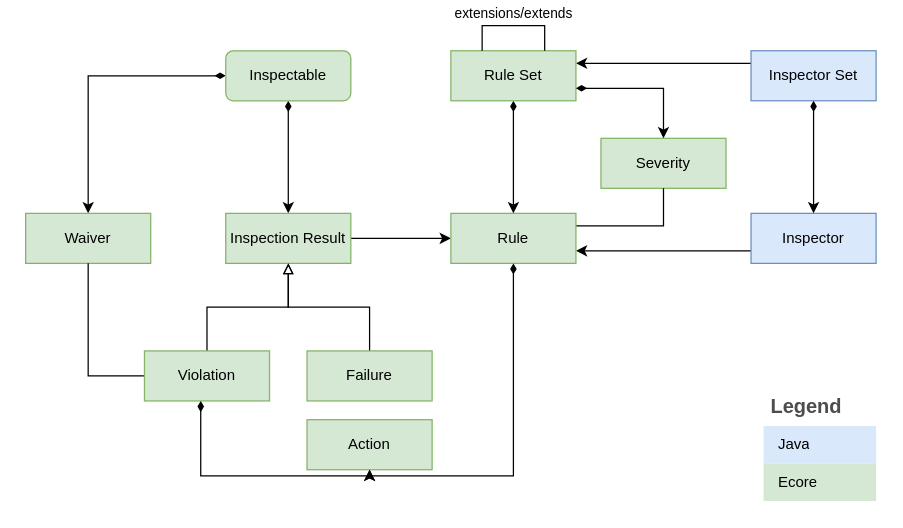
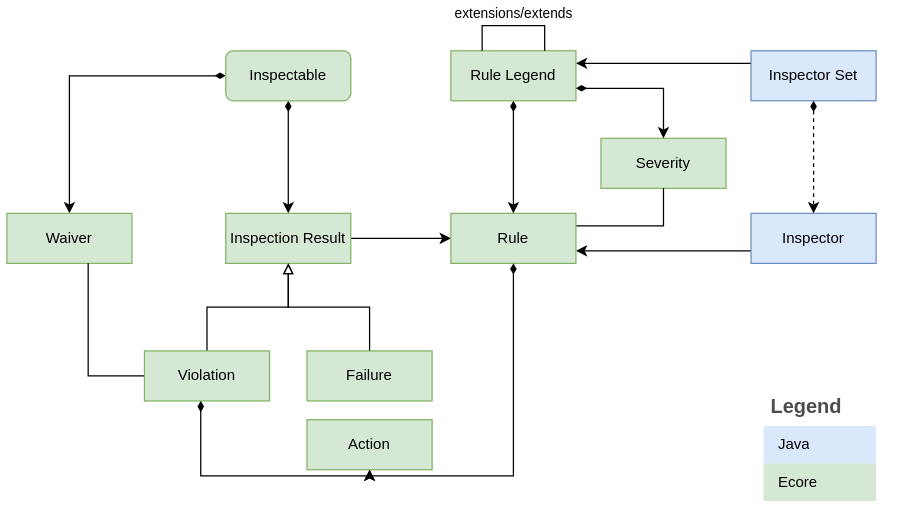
  <mxCell id="0" />
  <mxCell id="1" parent="0" />
  <mxCell id="2" style="edgeStyle=orthogonalEdgeStyle;rounded=0;orthogonalLoop=1;jettySize=auto;html=1;startArrow=diamondThin;startFill=1;" parent="1" source="4" target="6" edge="1"><mxGeometry relative="1" as="geometry" /></mxCell>
  <mxCell id="3" style="edgeStyle=orthogonalEdgeStyle;rounded=0;orthogonalLoop=1;jettySize=auto;html=1;startArrow=diamondThin;startFill=1;" parent="1" source="4" target="13" edge="1"><mxGeometry relative="1" as="geometry" /></mxCell>
  <mxCell id="4" value="Inspectable" style="whiteSpace=wrap;html=1;fillColor=#d5e8d4;strokeColor=#82b366;rounded=1;" parent="1" vertex="1"><mxGeometry x="180" y="40" width="100" height="40" as="geometry" /></mxCell>
  <mxCell id="5" value="Severity" style="rounded=0;whiteSpace=wrap;html=1;fillColor=#d5e8d4;strokeColor=#82b366;" parent="1" vertex="1"><mxGeometry x="480" y="110" width="100" height="40" as="geometry" /></mxCell>
- <mxCell id="6" value="Waiver" style="rounded=0;whiteSpace=wrap;html=1;fillColor=#d5e8d4;strokeColor=#82b366;" parent="1" vertex="1"><mxGeometry x="20" y="170" width="100" height="40" as="geometry" /></mxCell>
+ <mxCell id="6" value="Waiver" style="rounded=0;whiteSpace=wrap;html=1;fillColor=#d5e8d4;strokeColor=#82b366;" parent="1" vertex="1"><mxGeometry x="5" y="170" width="100" height="40" as="geometry" /></mxCell>
  <mxCell id="7" value="Action" style="rounded=0;whiteSpace=wrap;html=1;fillColor=#d5e8d4;strokeColor=#82b366;" parent="1" vertex="1"><mxGeometry x="245" y="335" width="100" height="40" as="geometry" /></mxCell>
  <mxCell id="8" style="edgeStyle=orthogonalEdgeStyle;rounded=0;orthogonalLoop=1;jettySize=auto;html=1;" parent="1" source="9" target="15" edge="1"><mxGeometry relative="1" as="geometry"><Array as="points"><mxPoint x="530" y="200" /><mxPoint x="530" y="200" /></Array></mxGeometry></mxCell>
  <mxCell id="9" value="Inspector" style="rounded=0;whiteSpace=wrap;html=1;fillColor=#dae8fc;strokeColor=#6c8ebf;" parent="1" vertex="1"><mxGeometry x="600" y="170" width="100" height="40" as="geometry" /></mxCell>
  <mxCell id="10" style="edgeStyle=orthogonalEdgeStyle;rounded=0;orthogonalLoop=1;jettySize=auto;html=1;" parent="1" source="11" target="17" edge="1"><mxGeometry relative="1" as="geometry"><Array as="points"><mxPoint x="530" y="50" /><mxPoint x="530" y="50" /></Array></mxGeometry></mxCell>
  <mxCell id="11" value="Inspector Set" style="rounded=0;whiteSpace=wrap;html=1;fillColor=#dae8fc;strokeColor=#6c8ebf;" parent="1" vertex="1"><mxGeometry x="600" y="40" width="100" height="40" as="geometry" /></mxCell>
  <mxCell id="12" style="edgeStyle=orthogonalEdgeStyle;rounded=0;orthogonalLoop=1;jettySize=auto;html=1;" parent="1" source="13" target="15" edge="1"><mxGeometry relative="1" as="geometry" /></mxCell>
  <mxCell id="13" value="Inspection Result" style="rounded=0;whiteSpace=wrap;html=1;fillColor=#d5e8d4;strokeColor=#82b366;" parent="1" vertex="1"><mxGeometry x="180" y="170" width="100" height="40" as="geometry" /></mxCell>
  <mxCell id="14" style="edgeStyle=orthogonalEdgeStyle;rounded=0;orthogonalLoop=1;jettySize=auto;html=1;endArrow=none;endFill=0;" parent="1" source="15" target="5" edge="1"><mxGeometry relative="1" as="geometry"><Array as="points"><mxPoint x="530" y="180" /></Array></mxGeometry></mxCell>
  <mxCell id="15" value="Rule" style="rounded=0;whiteSpace=wrap;html=1;fillColor=#d5e8d4;strokeColor=#82b366;" parent="1" vertex="1"><mxGeometry x="360" y="170" width="100" height="40" as="geometry" /></mxCell>
  <mxCell id="16" style="edgeStyle=orthogonalEdgeStyle;rounded=0;orthogonalLoop=1;jettySize=auto;html=1;startArrow=diamondThin;startFill=1;" parent="1" source="17" target="15" edge="1"><mxGeometry relative="1" as="geometry" /></mxCell>
- <mxCell id="17" value="Rule Set" style="rounded=0;whiteSpace=wrap;html=1;fillColor=#d5e8d4;strokeColor=#82b366;" parent="1" vertex="1"><mxGeometry x="360" y="40" width="100" height="40" as="geometry" /></mxCell>
+ <mxCell id="17" value="Rule Legend" style="rounded=0;whiteSpace=wrap;html=1;fillColor=#d5e8d4;strokeColor=#82b366;" parent="1" vertex="1"><mxGeometry x="360" y="40" width="100" height="40" as="geometry" /></mxCell>
  <mxCell id="18" style="edgeStyle=orthogonalEdgeStyle;rounded=0;orthogonalLoop=1;jettySize=auto;html=1;endArrow=block;endFill=0;" parent="1" source="20" target="13" edge="1"><mxGeometry relative="1" as="geometry" /></mxCell>
  <mxCell id="19" style="edgeStyle=orthogonalEdgeStyle;rounded=0;orthogonalLoop=1;jettySize=auto;html=1;endArrow=none;endFill=0;" parent="1" source="20" target="6" edge="1"><mxGeometry relative="1" as="geometry"><Array as="points"><mxPoint x="70" y="300" /></Array></mxGeometry></mxCell>
  <mxCell id="20" value="Violation" style="rounded=0;whiteSpace=wrap;html=1;fillColor=#d5e8d4;strokeColor=#82b366;" parent="1" vertex="1"><mxGeometry x="115" y="280" width="100" height="40" as="geometry" /></mxCell>
  <mxCell id="21" style="edgeStyle=orthogonalEdgeStyle;rounded=0;orthogonalLoop=1;jettySize=auto;html=1;endArrow=block;endFill=0;" parent="1" source="22" target="13" edge="1"><mxGeometry relative="1" as="geometry" /></mxCell>
  <mxCell id="22" value="Failure" style="rounded=0;whiteSpace=wrap;html=1;fillColor=#d5e8d4;strokeColor=#82b366;" parent="1" vertex="1"><mxGeometry x="245" y="280" width="100" height="40" as="geometry" /></mxCell>
  <mxCell id="23" value="Legend" style="shape=table;startSize=30;container=1;collapsible=0;childLayout=tableLayout;fontSize=16;align=left;verticalAlign=top;fillColor=none;strokeColor=none;fontColor=#4D4D4D;fontStyle=1;spacingLeft=6;spacing=0;resizable=0;" parent="1" vertex="1"><mxGeometry x="610" y="310" width="90" height="90" as="geometry" /></mxCell>
  <mxCell id="24" value="" style="shape=tableRow;horizontal=0;startSize=0;swimlaneHead=0;swimlaneBody=0;strokeColor=inherit;top=0;left=0;bottom=0;right=0;collapsible=0;dropTarget=0;fillColor=none;points=[[0,0.5],[1,0.5]];portConstraint=eastwest;fontSize=12;" parent="23" vertex="1"><mxGeometry y="30" width="90" height="30" as="geometry" /></mxCell>
  <mxCell id="25" value="Java" style="shape=partialRectangle;html=1;whiteSpace=wrap;connectable=0;strokeColor=#6c8ebf;overflow=hidden;fillColor=#dae8fc;top=0;left=0;bottom=0;right=0;pointerEvents=1;fontSize=12;align=left;spacingLeft=10;spacingRight=4;" parent="24" vertex="1"><mxGeometry width="90" height="30" as="geometry"><mxRectangle width="90" height="30" as="alternateBounds" /></mxGeometry></mxCell>
  <mxCell id="26" value="" style="shape=tableRow;horizontal=0;startSize=0;swimlaneHead=0;swimlaneBody=0;strokeColor=inherit;top=0;left=0;bottom=0;right=0;collapsible=0;dropTarget=0;fillColor=none;points=[[0,0.5],[1,0.5]];portConstraint=eastwest;fontSize=12;" parent="23" vertex="1"><mxGeometry y="60" width="90" height="30" as="geometry" /></mxCell>
  <mxCell id="27" value="Ecore" style="shape=partialRectangle;html=1;whiteSpace=wrap;connectable=0;strokeColor=#82b366;overflow=hidden;fillColor=#d5e8d4;top=0;left=0;bottom=0;right=0;pointerEvents=1;fontSize=12;align=left;spacingLeft=10;spacingRight=4;" parent="26" vertex="1"><mxGeometry width="90" height="30" as="geometry"><mxRectangle width="90" height="30" as="alternateBounds" /></mxGeometry></mxCell>
  <mxCell id="28" style="edgeStyle=orthogonalEdgeStyle;rounded=0;orthogonalLoop=1;jettySize=auto;html=1;startArrow=diamondThin;startFill=1;" parent="1" source="17" target="5" edge="1"><mxGeometry relative="1" as="geometry"><mxPoint x="420" y="90" as="sourcePoint" /><mxPoint x="420" y="180" as="targetPoint" /><Array as="points"><mxPoint x="530" y="70" /></Array></mxGeometry></mxCell>
  <mxCell id="29" style="edgeStyle=orthogonalEdgeStyle;rounded=0;orthogonalLoop=1;jettySize=auto;html=1;startArrow=diamondThin;startFill=1;" parent="1" source="15" target="7" edge="1"><mxGeometry relative="1" as="geometry"><mxPoint x="420" y="90" as="sourcePoint" /><mxPoint x="420" y="180" as="targetPoint" /><Array as="points"><mxPoint x="410" y="380" /></Array></mxGeometry></mxCell>
  <mxCell id="30" style="edgeStyle=orthogonalEdgeStyle;rounded=0;orthogonalLoop=1;jettySize=auto;html=1;startArrow=diamondThin;startFill=1;" parent="1" source="20" target="7" edge="1"><mxGeometry relative="1" as="geometry"><mxPoint x="430" y="100" as="sourcePoint" /><mxPoint x="430" y="190" as="targetPoint" /><Array as="points"><mxPoint x="160" y="380" /></Array></mxGeometry></mxCell>
- <mxCell id="31" style="edgeStyle=orthogonalEdgeStyle;rounded=0;orthogonalLoop=1;jettySize=auto;html=1;startArrow=diamondThin;startFill=1;" parent="1" source="11" target="9" edge="1"><mxGeometry relative="1" as="geometry"><mxPoint x="420" y="220" as="sourcePoint" /><mxPoint x="355" y="390" as="targetPoint" /><Array as="points"><mxPoint x="650" y="150" /><mxPoint x="650" y="150" /></Array></mxGeometry></mxCell>
+ <mxCell id="31" style="edgeStyle=orthogonalEdgeStyle;rounded=0;orthogonalLoop=1;jettySize=auto;html=1;startArrow=diamondThin;startFill=1;dashed=1;" parent="1" source="11" target="9" edge="1"><mxGeometry relative="1" as="geometry"><mxPoint x="420" y="220" as="sourcePoint" /><mxPoint x="355" y="390" as="targetPoint" /><Array as="points"><mxPoint x="650" y="150" /><mxPoint x="650" y="150" /></Array></mxGeometry></mxCell>
  <mxCell id="32" value="extensions/extends" style="edgeStyle=orthogonalEdgeStyle;rounded=0;orthogonalLoop=1;jettySize=auto;html=1;endArrow=none;endFill=0;entryX=0.25;entryY=0;entryDx=0;entryDy=0;exitX=0.75;exitY=0;exitDx=0;exitDy=0;" edge="1" parent="1" source="17" target="17"><mxGeometry y="-10" relative="1" as="geometry"><Array as="points"><mxPoint x="435" y="20" /><mxPoint x="385" y="20" /></Array><mxPoint x="125" y="310" as="sourcePoint" /><mxPoint x="80" y="220" as="targetPoint" /><mxPoint as="offset" /></mxGeometry></mxCell>
